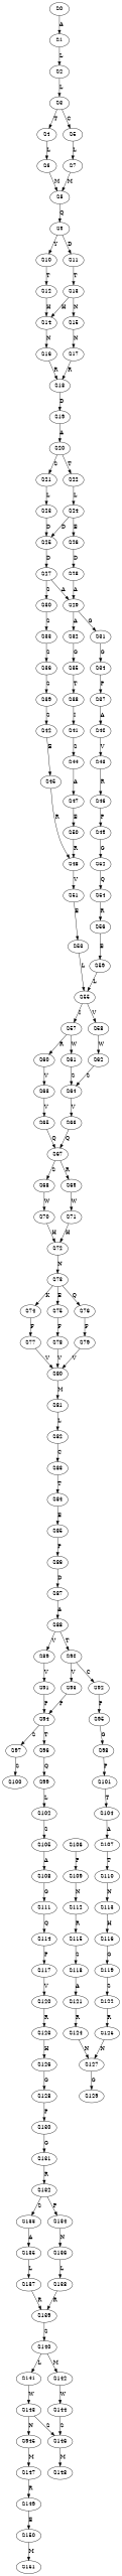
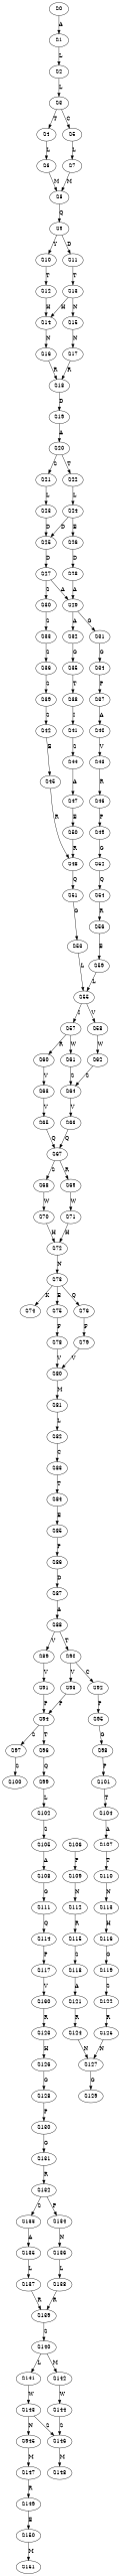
  strict digraph {
    S0
    S1
    S2
    S3
    S4
    S5
    S6
    S7
    S8
    S9
    S10
    S11
    S12
    S13
    S14
    S15
    S16
    S17
    S18
    S19
    S20
    S21
    S22
    S23
    S24
    S25
    S26
    S27
    S28
    S29
    S30
    S31
    S32
    S33
    S34
    S35
    S36
    S37
    S38
    S39
    S40
    S41
    S42
    S43
    S44
    S45
    S46
    S47
    S48
    S49
    S50
    S51
    S52
    S53
    S54
    S55
    S56
    S57
    S58
    S59
    S60
    S61
    S62
    S63
    S64
    S65
    S66
    S67
    S68
    S69
    S70
    S71
    S72
    S73
    S74
    S75
    S76
-   S77
    S78
    S79
    S80
    S81
    S82
    S83
    S84
    S85
    S86
    S87
    S88
    S89
    S90
    S91
    S92
    S93
    S94
    S95
    S96
    S97
    S98
    S99
    S100
    S101
    S102
    S104
    S105
    S107
    S108
    S106
    S109
    S110
    S111
    S112
    S113
    S114
    S115
    S116
    S117
    S118
    S119
-   S120
+   S120 [label=S160]
    S121
    S122
    S123
    S124
    S125
    S126
    S127
    S128
    S129
    S130
    S131
    S132
    S133
    S134
    S135
    S136
    S137
    S138
    S139
    S140
    S141
    S142
    S143
    S144
    n145 [label=S945]
    S146
    S147
    S148
    S149
    S150
    S151
    S0 -> S1 [label=A]
    S1 -> S2 [label=L]
    S2 -> S3 [label=L]
    S3 -> S4 [label=T]
    S3 -> S5 [label=C]
    S4 -> S6 [label=L]
    S5 -> S7 [label=L]
    S6 -> S8 [label=M]
    S7 -> S8 [label=M]
    S8 -> S9 [label=Q]
    S9 -> S10 [label=Y]
    S9 -> S11 [label=D]
    S10 -> S12 [label=T]
    S11 -> S13 [label=T]
    S12 -> S14 [label=H]
    S13 -> S14 [label=H]
    S13 -> S15 [label=N]
    S14 -> S16 [label=N]
    S15 -> S17 [label=N]
    S16 -> S18 [label=R]
    S17 -> S18 [label=R]
    S18 -> S19 [label=D]
    S19 -> S20 [label=A]
    S20 -> S21 [label=S]
    S20 -> S22 [label=T]
    S21 -> S23 [label=L]
    S22 -> S24 [label=L]
    S23 -> S25 [label=D]
    S24 -> S25 [label=D]
    S24 -> S26 [label=E]
    S25 -> S27 [label=D]
    S26 -> S28 [label=D]
    S27 -> S29 [label=A]
    S27 -> S30 [label=S]
    S28 -> S29 [label=A]
    S29 -> S31 [label=G]
    S29 -> S32 [label=A]
    S30 -> S33 [label=S]
    S31 -> S34 [label=G]
    S32 -> S35 [label=G]
    S33 -> S36 [label=S]
    S34 -> S37 [label=P]
    S35 -> S38 [label=T]
    S36 -> S39 [label=S]
    S37 -> S40 [label=A]
    S38 -> S41 [label=I]
    S39 -> S42 [label=S]
    S40 -> S43 [label=V]
    S41 -> S44 [label=S]
    S42 -> S45 [label=E]
    S43 -> S46 [label=R]
    S44 -> S47 [label=A]
    S45 -> S48 [label=R]
    S46 -> S49 [label=P]
    S47 -> S50 [label=E]
-   S48 -> S51 [label=V]
+   S48 -> S51 [label=Q]
    S49 -> S52 [label=G]
    S50 -> S48 [label=R]
-   S51 -> S53 [label=E]
+   S51 -> S53 [label=G]
    S52 -> S54 [label=Q]
    S53 -> S55 [label=L]
    S54 -> S56 [label=R]
    S55 -> S57 [label=I]
    S55 -> S58 [label=V]
    S56 -> S59 [label=E]
    S57 -> S60 [label=R]
    S57 -> S61 [label=W]
    S58 -> S62 [label=W]
    S59 -> S55 [label=L]
    S60 -> S63 [label=V]
    S61 -> S64 [label=S]
    S62 -> S64 [label=S]
    S63 -> S65 [label=V]
    S64 -> S66 [label=V]
    S65 -> S67 [label=Q]
    S66 -> S67 [label=Q]
    S67 -> S68 [label=S]
    S67 -> S69 [label=R]
    S68 -> S70 [label=W]
    S69 -> S71 [label=W]
    S70 -> S72 [label=H]
    S71 -> S72 [label=H]
    S72 -> S73 [label=N]
    S73 -> S74 [label=K]
    S73 -> S75 [label=E]
    S73 -> S76 [label=Q]
-   S74 -> S77 [label=F]
    S75 -> S78 [label=F]
    S76 -> S79 [label=F]
-   S77 -> S80 [label=V]
    S78 -> S80 [label=V]
    S79 -> S80 [label=V]
    S80 -> S81 [label=M]
    S81 -> S82 [label=L]
    S82 -> S83 [label=C]
    S83 -> S84 [label=T]
    S84 -> S85 [label=E]
    S85 -> S86 [label=P]
    S86 -> S87 [label=D]
    S87 -> S88 [label=A]
    S88 -> S89 [label=V]
    S88 -> S90 [label=T]
    S89 -> S91 [label=V]
    S90 -> S92 [label=C]
    S90 -> S93 [label=V]
    S91 -> S94 [label=P]
    S92 -> S95 [label=P]
    S93 -> S94 [label=P]
    S94 -> S96 [label=T]
    S94 -> S97 [label=S]
    S95 -> S98 [label=G]
    S96 -> S99 [label=Q]
    S97 -> S100 [label=S]
    S98 -> S101 [label=P]
    S99 -> S102 [label=L]
    S101 -> S104 [label=T]
    S102 -> S105 [label=S]
    S104 -> S107 [label=A]
    S105 -> S108 [label=A]
    S107 -> S110 [label=T]
    S108 -> S111 [label=G]
    S106 -> S109 [label=P]
    S109 -> S112 [label=N]
    S110 -> S113 [label=N]
    S111 -> S114 [label=Q]
    S112 -> S115 [label=R]
    S113 -> S116 [label=H]
    S114 -> S117 [label=P]
    S115 -> S118 [label=S]
    S116 -> S119 [label=G]
    S117 -> S120 [label=V]
    S118 -> S121 [label=A]
    S119 -> S122 [label=S]
    S120 -> S123 [label=R]
    S121 -> S124 [label=R]
    S122 -> S125 [label=R]
    S123 -> S126 [label=H]
    S124 -> S127 [label=N]
    S125 -> S127 [label=N]
    S126 -> S128 [label=G]
    S127 -> S129 [label=G]
    S128 -> S130 [label=P]
    S130 -> S131 [label=G]
    S131 -> S132 [label=R]
    S132 -> S133 [label=S]
    S132 -> S134 [label=P]
    S133 -> S135 [label=A]
    S134 -> S136 [label=N]
    S135 -> S137 [label=L]
    S136 -> S138 [label=L]
    S137 -> S139 [label=R]
    S138 -> S139 [label=R]
    S139 -> S140 [label=S]
    S140 -> S141 [label=L]
    S140 -> S142 [label=M]
    S141 -> S143 [label=W]
    S142 -> S144 [label=W]
    S143 -> n145 [label=N]
    S143 -> S146 [label=S]
    S144 -> S146 [label=S]
    n145 -> S147 [label=M]
    S146 -> S148 [label=M]
    S147 -> S149 [label=R]
    S149 -> S150 [label=E]
    S150 -> S151 [label=M]
  }
